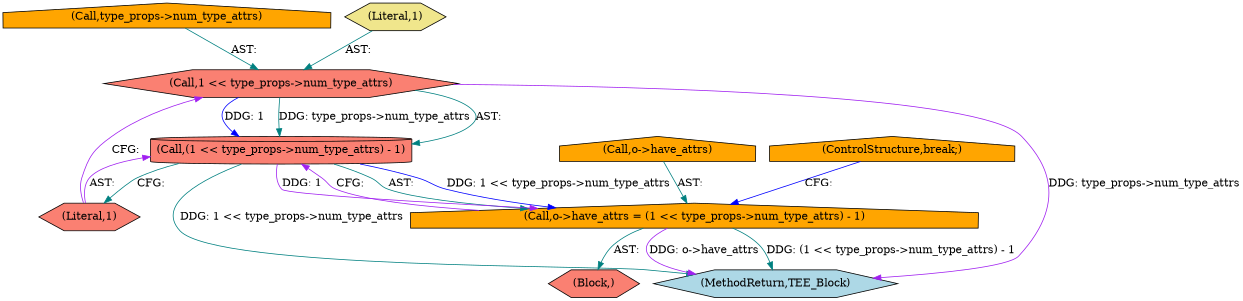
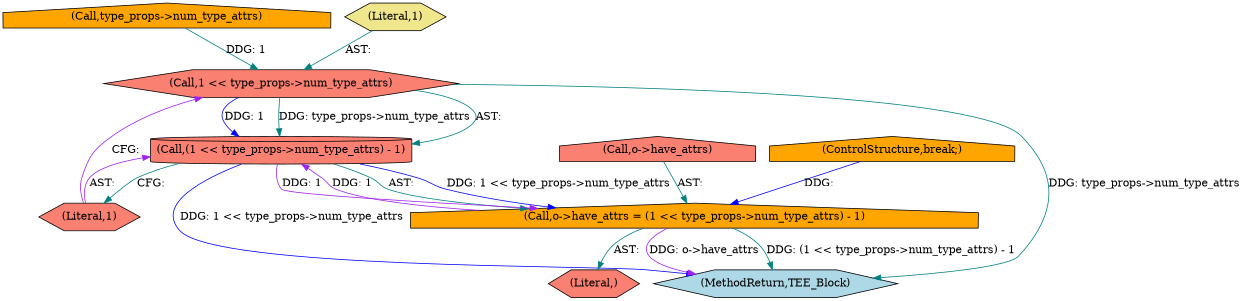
  digraph {
    node [fillcolor=salmon shape=hexagon style=filled]
    edge [color=teal]
    n1 [label="(Call,1 << type_props->num_type_attrs)"]
    n2 [label="(Call,(1 << type_props->num_type_attrs) - 1)" shape=cylinder]
    n3 [fillcolor=lightblue label="(MethodReturn,TEE_Block)"]
    n4 [fillcolor=orange label="(Call,o->have_attrs = (1 << type_props->num_type_attrs) - 1)" shape=house]
    n5 [label="(Literal,1)"]
    n6 [fillcolor=orange label="(Call,type_props->num_type_attrs)" shape=house]
-   n7 [label="(Block,)"]
-   n8 [fillcolor=orange label="(Call,o->have_attrs)" shape=house]
+   n7 [label="(Literal,)"]
+   n8 [label="(Call,o->have_attrs)" shape=house]
    n9 [fillcolor=orange label="(ControlStructure,break;)" shape=house]
    n10 [fillcolor=khaki label="(Literal,1)"]
    n1 -> n2 [label="AST: "]
    n1 -> n2 [color=blue label="DDG: 1"]
    n1 -> n2 [label="DDG: type_props->num_type_attrs"]
-   n1 -> n3 [color=purple label="DDG: type_props->num_type_attrs"]
-   n2 -> n3 [label="DDG: 1 << type_props->num_type_attrs"]
+   n1 -> n3 [label="DDG: type_props->num_type_attrs"]
+   n2 -> n3 [color=blue label="DDG: 1 << type_props->num_type_attrs"]
    n2 -> n4 [label="AST: "]
    n2 -> n4 [color=blue label="DDG: 1 << type_props->num_type_attrs"]
    n2 -> n4 [color=purple label="DDG: 1"]
    n2 -> n5 [label="CFG: "]
-   n4 -> n2 [color=purple label="CFG: "]
+   n4 -> n2 [color=purple label="DDG: 1"]
    n4 -> n3 [color=purple label="DDG: o->have_attrs"]
    n4 -> n3 [label="DDG: (1 << type_props->num_type_attrs) - 1"]
    n4 -> n7 [label="AST: "]
    n5 -> n1 [color=purple label="CFG: "]
    n5 -> n2 [color=purple label="AST: "]
-   n6 -> n1 [label="AST: "]
+   n6 -> n1 [label="DDG: 1"]
    n8 -> n4 [label="AST: "]
-   n9 -> n4 [color=blue label="CFG: "]
+   n9 -> n4 [color=blue label="DDG: "]
    n10 -> n1 [label="AST: "]
  }
